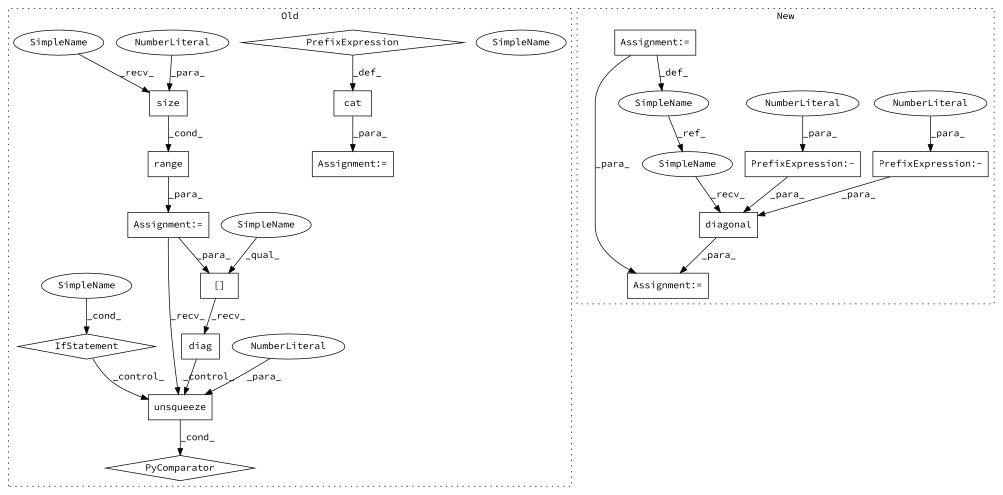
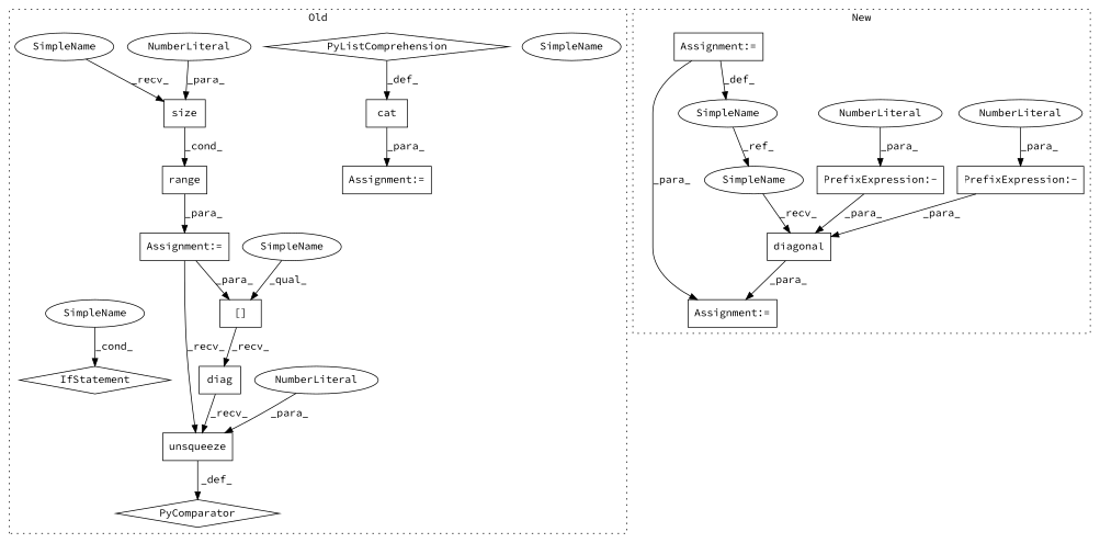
  digraph {
    fontname="Source Code Pro"
    node [a=32 fontname="Source Code Pro" l=1 s=3354 shape=box]
    edge [fontname="Source Code Pro"]
    n1 [a=2 l="7,1" label="[]" s="3267,3275"]
    n2 [l=6 label=diag s=3277]
    n3 [l="10,1" label=unsqueeze s="3284,3295"]
    n4 [a=34 label=NumberLiteral s=3294 shape=ellipse]
    n5 [a=42 l=5 label=SimpleName s=3386 shape=ellipse]
-   n6 [a=109 l=132 label=PrefixExpression s=3267 shape=diamond]
+   n6 [a=109 l=132 label=PyListComprehension s=3267 shape=diamond]
    n7 [a=113 l=37 label=PyComparator shape=diamond]
    n8 [l="15,-5" label=cat s="3252,3399"]
    n9 [a=25 l=37 label=IfStatement shape=diamond]
    n10 [a=7 label="Assignment:=" s=3245]
    n11 [l="5,1" label=size s="3374,3380"]
    n12 [a=34 label=NumberLiteral s=3379 shape=ellipse]
    n13 [l="6,1" label=range s="3361,3381"]
    n14 [a=7 l=37 label="Assignment:="]
    n15 [a=42 l=6 label=SimpleName s=3267 shape=ellipse]
    n16 [a=42 l=6 label=SimpleName s=3367 shape=ellipse]
    n17 [a=42 l=5 label=SimpleName s=3386 shape=ellipse]
    n18 [l="9,1" label=diagonal s="3286,3300"]
    n19 [a=7 label="Assignment:=" s=3278]
    n20 [a=38 label="PrefixExpression:-" s=3298]
    n21 [a=34 label=NumberLiteral s=3299 shape=ellipse]
    n22 [a=38 label="PrefixExpression:-" s=3295]
    n23 [a=34 label=NumberLiteral s=3296 shape=ellipse]
    n24 [a=42 l=6 label=SimpleName s=3057 shape=ellipse]
    n25 [a=7 label="Assignment:=" s=2905]
    n26 [a=42 l=6 label=SimpleName s=3279 shape=ellipse]
    subgraph cluster_1 {
      label=Old
      style=dotted
      n1
      n2
      n3
      n4
      n5
      n6
      n7
      n8
      n9
      n10
      n11
      n12
      n13
      n14
      n15
      n16
      n17
    }
    subgraph cluster_2 {
      label=New
      style=dotted
      n18
      n19
      n20
      n21
      n22
      n23
      n24
      n25
      n26
    }
    n1 -> n2 [label=_recv_]
-   n2 -> n3 [label=_control_]
-   n3 -> n7 [label=_cond_]
+   n2 -> n3 [label=_recv_]
+   n3 -> n7 [label=_def_]
    n4 -> n3 [label=_para_]
    n6 -> n8 [label=_def_]
    n8 -> n10 [label=_para_]
-   n9 -> n3 [label=_control_]
    n11 -> n13 [label=_cond_]
    n12 -> n11 [label=_para_]
    n13 -> n14 [label=_para_]
    n14 -> n1 [label=_para_]
    n14 -> n3 [label=_recv_]
    n15 -> n1 [label=_qual_]
    n16 -> n11 [label=_recv_]
    n17 -> n9 [label=_cond_]
    n18 -> n19 [label=_para_]
    n20 -> n18 [label=_para_]
    n21 -> n20 [label=_para_]
    n22 -> n18 [label=_para_]
    n23 -> n22 [label=_para_]
    n24 -> n26 [label=_ref_]
    n25 -> n19 [label=_para_]
    n25 -> n24 [label=_def_]
    n26 -> n18 [label=_recv_]
  }
